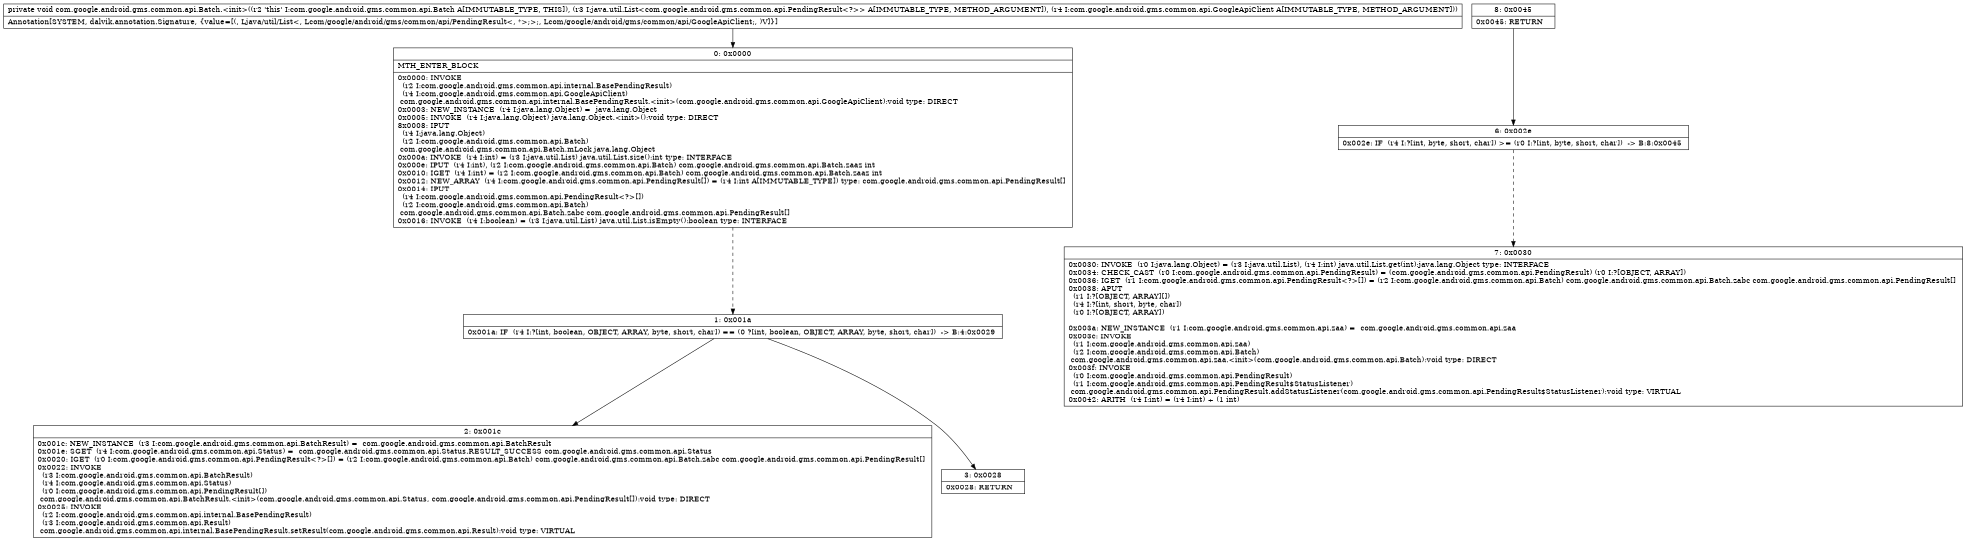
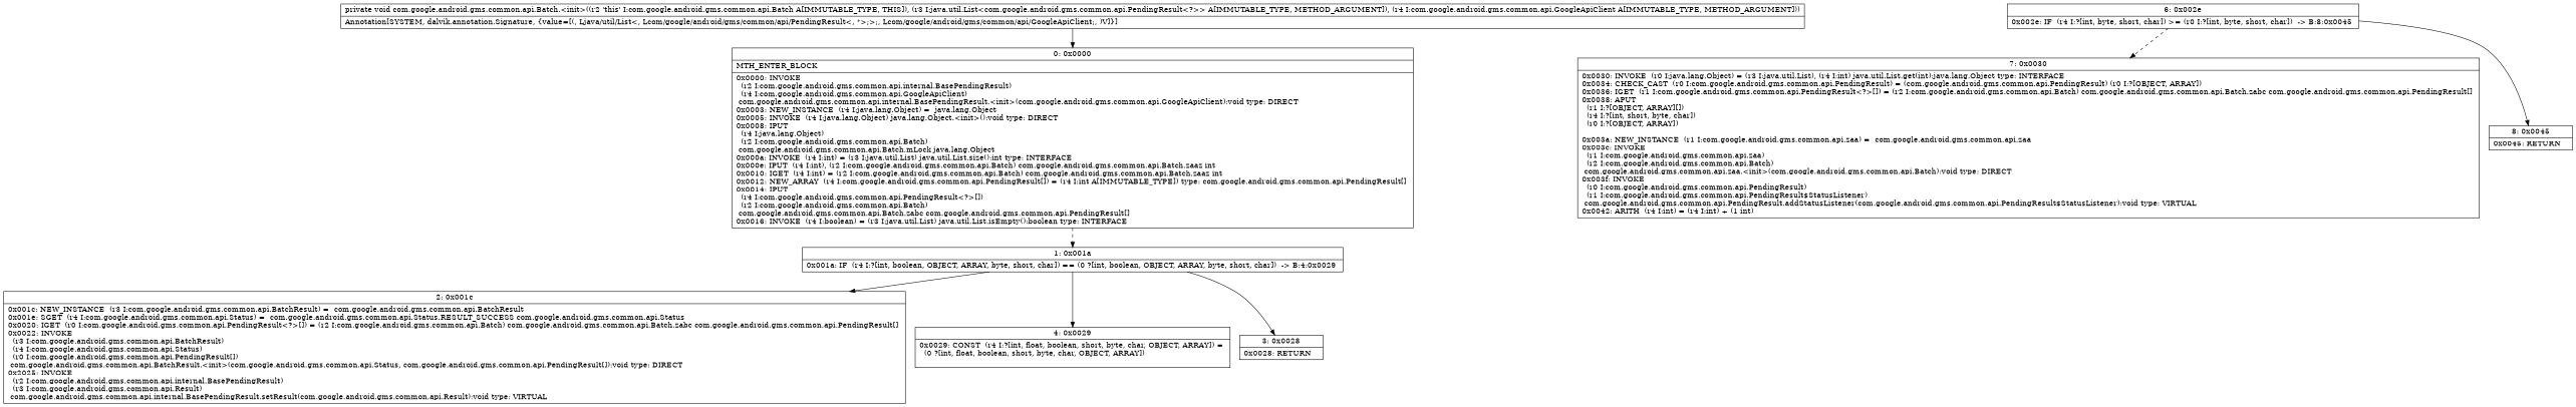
  digraph {
    node [shape=record]
-   n1 [label="{0\:\ 0x0000|MTH_ENTER_BLOCK\l|0x0000: INVOKE  \l  (r2 I:com.google.android.gms.common.api.internal.BasePendingResult)\l  (r4 I:com.google.android.gms.common.api.GoogleApiClient)\l com.google.android.gms.common.api.internal.BasePendingResult.\<init\>(com.google.android.gms.common.api.GoogleApiClient):void type: DIRECT \l0x0003: NEW_INSTANCE  (r4 I:java.lang.Object) =  java.lang.Object \l0x0005: INVOKE  (r4 I:java.lang.Object) java.lang.Object.\<init\>():void type: DIRECT \l8x0008: IPUT  \l  (r4 I:java.lang.Object)\l  (r2 I:com.google.android.gms.common.api.Batch)\l com.google.android.gms.common.api.Batch.mLock java.lang.Object \l0x000a: INVOKE  (r4 I:int) = (r3 I:java.util.List) java.util.List.size():int type: INTERFACE \l0x000e: IPUT  (r4 I:int), (r2 I:com.google.android.gms.common.api.Batch) com.google.android.gms.common.api.Batch.zaaz int \l0x0010: IGET  (r4 I:int) = (r2 I:com.google.android.gms.common.api.Batch) com.google.android.gms.common.api.Batch.zaaz int \l0x0012: NEW_ARRAY  (r4 I:com.google.android.gms.common.api.PendingResult[]) = (r4 I:int A[IMMUTABLE_TYPE]) type: com.google.android.gms.common.api.PendingResult[] \l0x0014: IPUT  \l  (r4 I:com.google.android.gms.common.api.PendingResult\<?\>[])\l  (r2 I:com.google.android.gms.common.api.Batch)\l com.google.android.gms.common.api.Batch.zabc com.google.android.gms.common.api.PendingResult[] \l0x0016: INVOKE  (r4 I:boolean) = (r3 I:java.util.List) java.util.List.isEmpty():boolean type: INTERFACE \l}"]
+   n1 [label="{0\:\ 0x0000|MTH_ENTER_BLOCK\l|0x0000: INVOKE  \l  (r2 I:com.google.android.gms.common.api.internal.BasePendingResult)\l  (r4 I:com.google.android.gms.common.api.GoogleApiClient)\l com.google.android.gms.common.api.internal.BasePendingResult.\<init\>(com.google.android.gms.common.api.GoogleApiClient):void type: DIRECT \l0x0003: NEW_INSTANCE  (r4 I:java.lang.Object) =  java.lang.Object \l0x0005: INVOKE  (r4 I:java.lang.Object) java.lang.Object.\<init\>():void type: DIRECT \l0x0008: IPUT  \l  (r4 I:java.lang.Object)\l  (r2 I:com.google.android.gms.common.api.Batch)\l com.google.android.gms.common.api.Batch.mLock java.lang.Object \l0x000a: INVOKE  (r4 I:int) = (r3 I:java.util.List) java.util.List.size():int type: INTERFACE \l0x000e: IPUT  (r4 I:int), (r2 I:com.google.android.gms.common.api.Batch) com.google.android.gms.common.api.Batch.zaaz int \l0x0010: IGET  (r4 I:int) = (r2 I:com.google.android.gms.common.api.Batch) com.google.android.gms.common.api.Batch.zaaz int \l0x0012: NEW_ARRAY  (r4 I:com.google.android.gms.common.api.PendingResult[]) = (r4 I:int A[IMMUTABLE_TYPE]) type: com.google.android.gms.common.api.PendingResult[] \l0x0014: IPUT  \l  (r4 I:com.google.android.gms.common.api.PendingResult\<?\>[])\l  (r2 I:com.google.android.gms.common.api.Batch)\l com.google.android.gms.common.api.Batch.zabc com.google.android.gms.common.api.PendingResult[] \l0x0016: INVOKE  (r4 I:boolean) = (r3 I:java.util.List) java.util.List.isEmpty():boolean type: INTERFACE \l}"]
    n2 [label="{1\:\ 0x001a|0x001a: IF  (r4 I:?[int, boolean, OBJECT, ARRAY, byte, short, char]) == (0 ?[int, boolean, OBJECT, ARRAY, byte, short, char])  \-\> B:4:0x0029 \l}"]
-   n3 [label="{2\:\ 0x001c|0x001c: NEW_INSTANCE  (r3 I:com.google.android.gms.common.api.BatchResult) =  com.google.android.gms.common.api.BatchResult \l0x001e: SGET  (r4 I:com.google.android.gms.common.api.Status) =  com.google.android.gms.common.api.Status.RESULT_SUCCESS com.google.android.gms.common.api.Status \l0x0020: IGET  (r0 I:com.google.android.gms.common.api.PendingResult\<?\>[]) = (r2 I:com.google.android.gms.common.api.Batch) com.google.android.gms.common.api.Batch.zabc com.google.android.gms.common.api.PendingResult[] \l0x0022: INVOKE  \l  (r3 I:com.google.android.gms.common.api.BatchResult)\l  (r4 I:com.google.android.gms.common.api.Status)\l  (r0 I:com.google.android.gms.common.api.PendingResult[])\l com.google.android.gms.common.api.BatchResult.\<init\>(com.google.android.gms.common.api.Status, com.google.android.gms.common.api.PendingResult[]):void type: DIRECT \l0x0025: INVOKE  \l  (r2 I:com.google.android.gms.common.api.internal.BasePendingResult)\l  (r3 I:com.google.android.gms.common.api.Result)\l com.google.android.gms.common.api.internal.BasePendingResult.setResult(com.google.android.gms.common.api.Result):void type: VIRTUAL \l}"]
+   n3 [label="{2\:\ 0x001c|0x001c: NEW_INSTANCE  (r3 I:com.google.android.gms.common.api.BatchResult) =  com.google.android.gms.common.api.BatchResult \l0x001e: SGET  (r4 I:com.google.android.gms.common.api.Status) =  com.google.android.gms.common.api.Status.RESULT_SUCCESS com.google.android.gms.common.api.Status \l0x0020: IGET  (r0 I:com.google.android.gms.common.api.PendingResult\<?\>[]) = (r2 I:com.google.android.gms.common.api.Batch) com.google.android.gms.common.api.Batch.zabc com.google.android.gms.common.api.PendingResult[] \l0x0022: INVOKE  \l  (r3 I:com.google.android.gms.common.api.BatchResult)\l  (r4 I:com.google.android.gms.common.api.Status)\l  (r0 I:com.google.android.gms.common.api.PendingResult[])\l com.google.android.gms.common.api.BatchResult.\<init\>(com.google.android.gms.common.api.Status, com.google.android.gms.common.api.PendingResult[]):void type: DIRECT \l0x2025: INVOKE  \l  (r2 I:com.google.android.gms.common.api.internal.BasePendingResult)\l  (r3 I:com.google.android.gms.common.api.Result)\l com.google.android.gms.common.api.internal.BasePendingResult.setResult(com.google.android.gms.common.api.Result):void type: VIRTUAL \l}"]
+   n4 [label="{4\:\ 0x0029|0x0029: CONST  (r4 I:?[int, float, boolean, short, byte, char, OBJECT, ARRAY]) = \l  (0 ?[int, float, boolean, short, byte, char, OBJECT, ARRAY])\l \l}"]
    n5 [label="{3\:\ 0x0028|0x0028: RETURN   \l}"]
    n6 [label="{6\:\ 0x002e|0x002e: IF  (r4 I:?[int, byte, short, char]) \>= (r0 I:?[int, byte, short, char])  \-\> B:8:0x0045 \l}"]
    n7 [label="{7\:\ 0x0030|0x0030: INVOKE  (r0 I:java.lang.Object) = (r3 I:java.util.List), (r4 I:int) java.util.List.get(int):java.lang.Object type: INTERFACE \l0x0034: CHECK_CAST  (r0 I:com.google.android.gms.common.api.PendingResult) = (com.google.android.gms.common.api.PendingResult) (r0 I:?[OBJECT, ARRAY]) \l0x0036: IGET  (r1 I:com.google.android.gms.common.api.PendingResult\<?\>[]) = (r2 I:com.google.android.gms.common.api.Batch) com.google.android.gms.common.api.Batch.zabc com.google.android.gms.common.api.PendingResult[] \l0x0038: APUT  \l  (r1 I:?[OBJECT, ARRAY][])\l  (r4 I:?[int, short, byte, char])\l  (r0 I:?[OBJECT, ARRAY])\l \l0x003a: NEW_INSTANCE  (r1 I:com.google.android.gms.common.api.zaa) =  com.google.android.gms.common.api.zaa \l0x003c: INVOKE  \l  (r1 I:com.google.android.gms.common.api.zaa)\l  (r2 I:com.google.android.gms.common.api.Batch)\l com.google.android.gms.common.api.zaa.\<init\>(com.google.android.gms.common.api.Batch):void type: DIRECT \l0x003f: INVOKE  \l  (r0 I:com.google.android.gms.common.api.PendingResult)\l  (r1 I:com.google.android.gms.common.api.PendingResult$StatusListener)\l com.google.android.gms.common.api.PendingResult.addStatusListener(com.google.android.gms.common.api.PendingResult$StatusListener):void type: VIRTUAL \l0x0042: ARITH  (r4 I:int) = (r4 I:int) + (1 int) \l}"]
    n8 [label="{8\:\ 0x0045|0x0045: RETURN   \l}"]
    n9 [label="{private void com.google.android.gms.common.api.Batch.\<init\>((r2 'this' I:com.google.android.gms.common.api.Batch A[IMMUTABLE_TYPE, THIS]), (r3 I:java.util.List\<com.google.android.gms.common.api.PendingResult\<?\>\> A[IMMUTABLE_TYPE, METHOD_ARGUMENT]), (r4 I:com.google.android.gms.common.api.GoogleApiClient A[IMMUTABLE_TYPE, METHOD_ARGUMENT]))  | Annotation[SYSTEM, dalvik.annotation.Signature, \{value=[(, Ljava\/util\/List\<, Lcom\/google\/android\/gms\/common\/api\/PendingResult\<, *\>;\>;, Lcom\/google\/android\/gms\/common\/api\/GoogleApiClient;, )V]\}]\l}"]
    n1 -> n2 [style=dashed]
    n2 -> n3 [style=solid]
+   n2 -> n4
    n2 -> n5
    n6 -> n7 [style=dashed]
-   n8 -> n6
+   n6 -> n8
    n9 -> n1
  }
